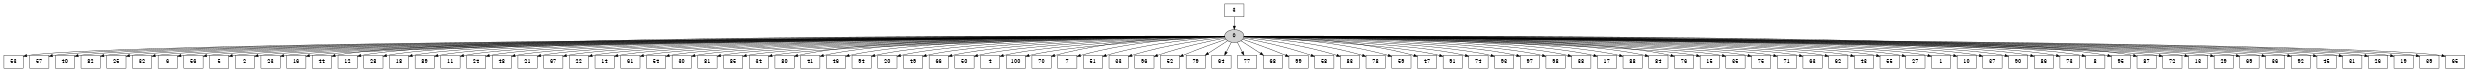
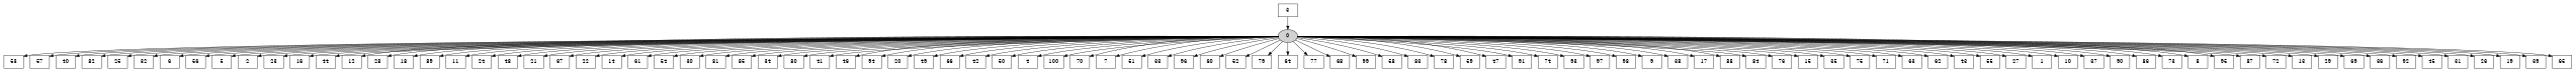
  digraph {
    node [fillcolor=white style=filled shape=box]
    0 [fillcolor=grey82 shape=""]
    n2 [label="53\n"]
    n3 [label="57\n"]
    n4 [label="40\n"]
    n5 [label="82\n"]
    n6 [label="25\n"]
    n7 [label="32\n"]
    n8 [label="6\n"]
    n9 [label="56\n"]
    n10 [label="5\n"]
    n11 [label="2\n"]
    n12 [label="23\n"]
    n13 [label="16\n"]
    n14 [label="44\n"]
    n15 [label="12\n"]
    n16 [label="28\n"]
    n17 [label="18\n"]
    n18 [label="89\n"]
    n19 [label="11\n"]
    n20 [label="24\n"]
    n21 [label="48\n"]
    n22 [label="21\n"]
    n23 [label="67\n"]
    n24 [label="22\n"]
    n25 [label="14\n"]
    n26 [label="61\n"]
    n27 [label="54\n"]
    n28 [label="30\n"]
    n29 [label="81\n"]
    n30 [label="85\n"]
    n31 [label="34\n"]
    n32 [label="80\n"]
    n33 [label="41\n"]
    n34 [label="46\n"]
    n35 [label="94\n"]
    n36 [label="20\n"]
    n37 [label="49\n"]
    n38 [label="66\n"]
+   n39 [label="42\n"]
    n40 [label="50\n"]
    n41 [label="4\n"]
    n42 [label="100\n"]
    n43 [label="70\n"]
    n44 [label="7\n"]
    n45 [label="51\n"]
    n46 [label="33\n"]
    n47 [label="96\n"]
+   n48 [label="60\n"]
    n49 [label="52\n"]
    n50 [label="79\n"]
    n51 [label="64\n"]
    n52 [label="77\n"]
    n53 [label="68\n"]
    n54 [label="99\n"]
    n55 [label="58\n"]
    n56 [label="83\n"]
    n57 [label="78\n"]
    n58 [label="59\n"]
    n59 [label="47\n"]
    n60 [label="91\n"]
    n61 [label="74\n"]
    n62 [label="93\n"]
    n63 [label="97\n"]
    n64 [label="98\n"]
+   n65 [label="9\n"]
    n66 [label="38\n"]
    n67 [label="17\n"]
    n68 [label="88\n"]
    n69 [label="84\n"]
    n70 [label="76\n"]
    n71 [label="15\n"]
    n72 [label="35\n"]
    n73 [label="75\n"]
    n74 [label="71\n"]
    n75 [label="63\n"]
    n76 [label="62\n"]
    n77 [label="43\n"]
    n78 [label="55\n"]
    n79 [label="27\n"]
    n80 [label="1\n"]
    n81 [label="10\n"]
    n82 [label="37\n"]
    n83 [label="90\n"]
    n84 [label="86\n"]
    n85 [label="73\n"]
    n86 [label="8\n"]
    n87 [label="95\n"]
    n88 [label="87\n"]
    n89 [label="72\n"]
    n90 [label="13\n"]
    n91 [label="29\n"]
    n92 [label="69\n"]
    n93 [label="36\n"]
    n94 [label="92\n"]
    n95 [label="45\n"]
    n96 [label="31\n"]
    n97 [label="26\n"]
    n98 [label="19\n"]
    n99 [label="39\n"]
    n100 [label="65\n"]
    n101 [label="3\n"]
    0 -> n2
    0 -> n3
    0 -> n4
    0 -> n5
    0 -> n6
    0 -> n7
    0 -> n8
    0 -> n9
    0 -> n10
    0 -> n11
    0 -> n12
    0 -> n13
    0 -> n14
    0 -> n15
    0 -> n16
    0 -> n17
    0 -> n18
    0 -> n19
    0 -> n20
    0 -> n21
    0 -> n22
    0 -> n23
    0 -> n24
    0 -> n25
    0 -> n26
    0 -> n27
    0 -> n28
    0 -> n29
    0 -> n30
    0 -> n31
    0 -> n32
    0 -> n33
    0 -> n34
    0 -> n35
    0 -> n36
    0 -> n37
    0 -> n38
+   0 -> n39
    0 -> n40
    0 -> n41
    0 -> n42
    0 -> n43
    0 -> n44
    0 -> n45
    0 -> n46
    0 -> n47
+   0 -> n48
    0 -> n49
    0 -> n50
    0 -> n51
    0 -> n52
    0 -> n53
    0 -> n54
    0 -> n55
    0 -> n56
    0 -> n57
    0 -> n58
    0 -> n59
    0 -> n60
    0 -> n61
    0 -> n62
    0 -> n63
    0 -> n64
+   0 -> n65
    0 -> n66
    0 -> n67
    0 -> n68
    0 -> n69
    0 -> n70
    0 -> n71
    0 -> n72
    0 -> n73
    0 -> n74
    0 -> n75
    0 -> n76
    0 -> n77
    0 -> n78
    0 -> n79
    0 -> n80
    0 -> n81
    0 -> n82
    0 -> n83
    0 -> n84
    0 -> n85
    0 -> n86
    0 -> n87
    0 -> n88
    0 -> n89
    0 -> n90
    0 -> n91
    0 -> n92
    0 -> n93
    0 -> n94
    0 -> n95
    0 -> n96
    0 -> n97
    0 -> n98
    0 -> n99
    0 -> n100
    n101 -> 0
  }
